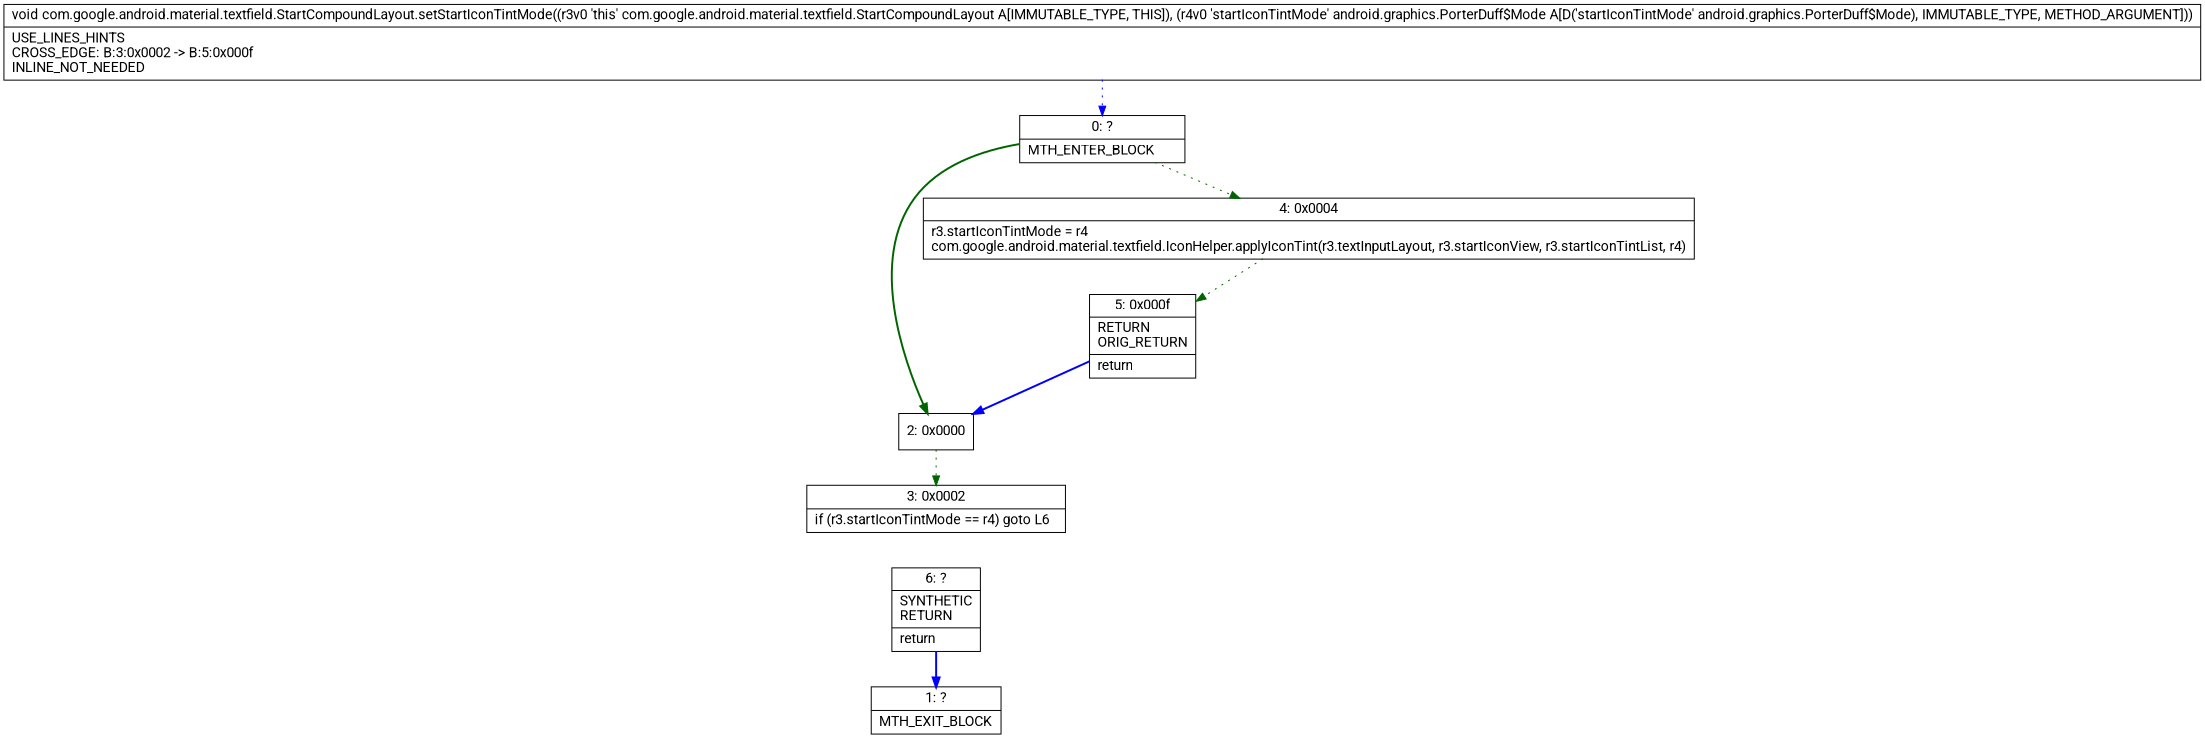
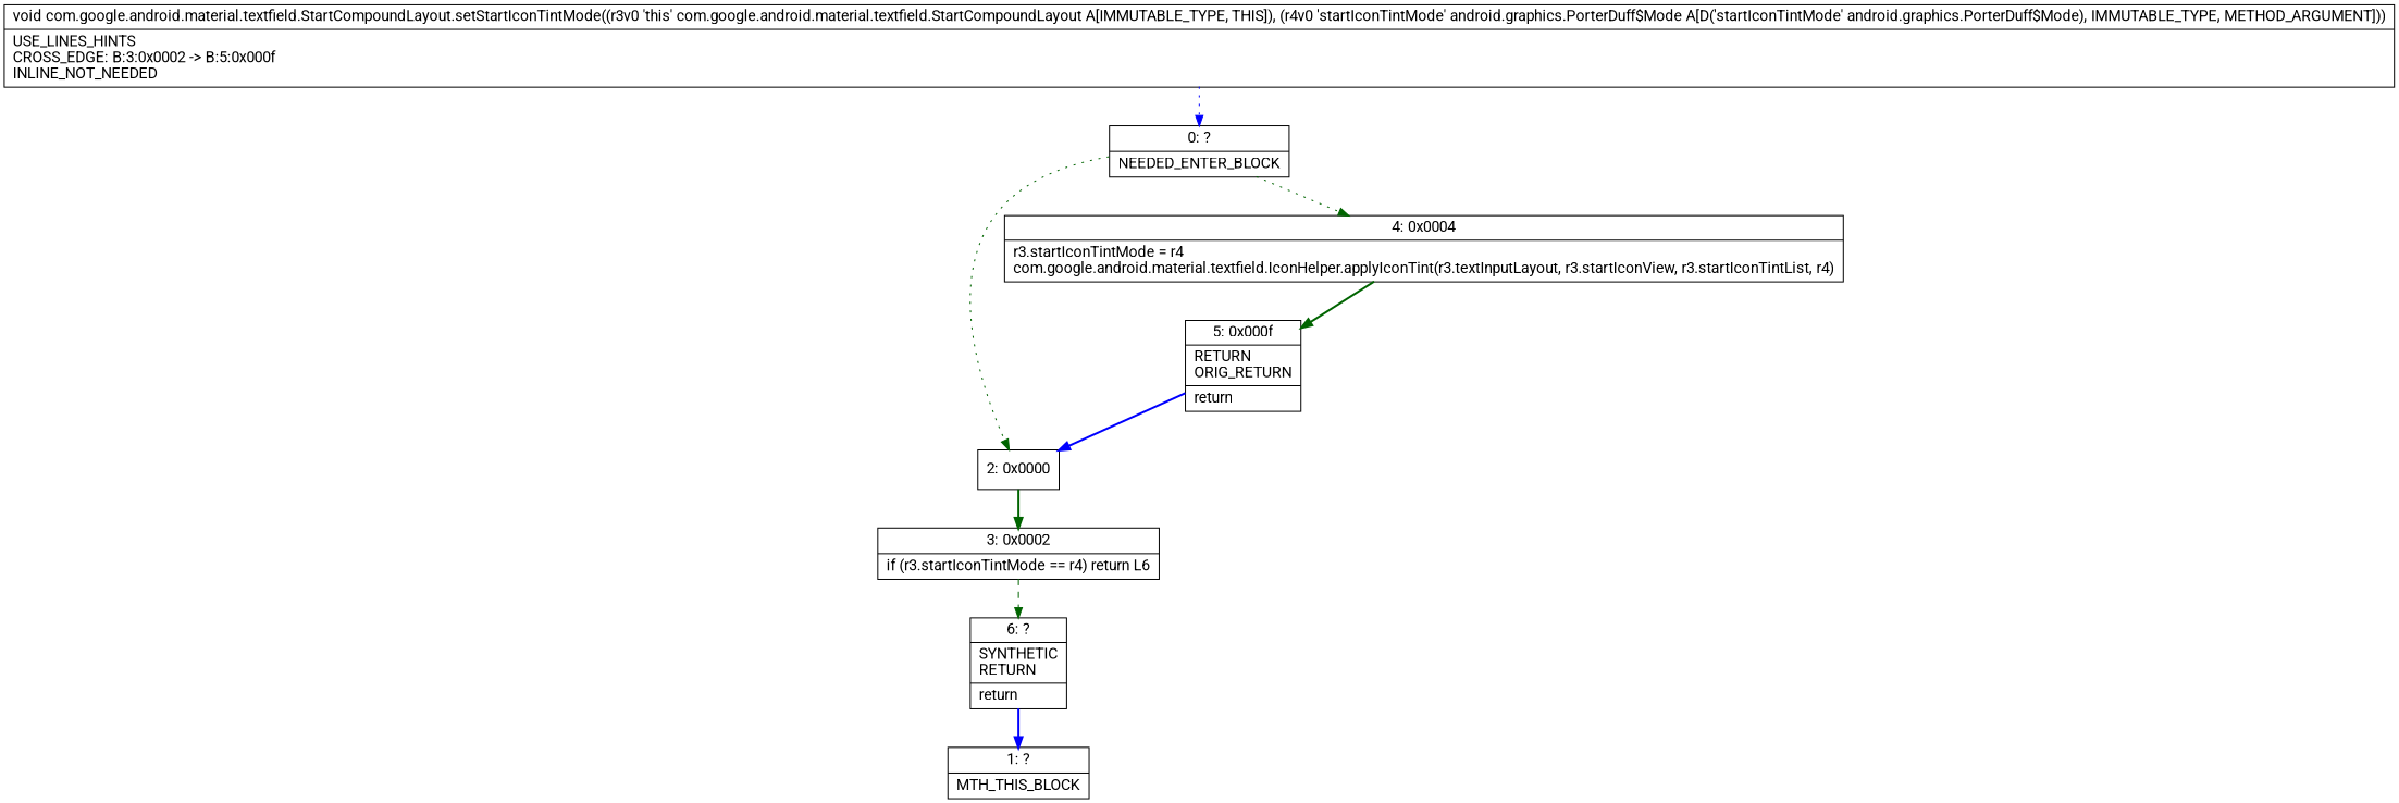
  digraph {
    fontname=Roboto
    node [fontname=Roboto shape=record]
    edge [color=darkgreen fontname=Roboto style=dotted]
-   n1 [label="{0\:\ ?|MTH_ENTER_BLOCK\l}"]
+   n1 [label="{0\:\ ?|NEEDED_ENTER_BLOCK\l}"]
    n2 [label="{2\:\ 0x0000}"]
    n3 [label="{4\:\ 0x0004|r3.startIconTintMode = r4\lcom.google.android.material.textfield.IconHelper.applyIconTint(r3.textInputLayout, r3.startIconView, r3.startIconTintList, r4)\l}"]
-   n4 [label="{3\:\ 0x0002|if (r3.startIconTintMode == r4) goto L6\l}"]
+   n4 [label="{3\:\ 0x0002|if (r3.startIconTintMode == r4) return L6\l}"]
    n5 [label="{6\:\ ?|SYNTHETIC\lRETURN\l|return\l}"]
    n6 [label="{5\:\ 0x000f|RETURN\lORIG_RETURN\l|return\l}"]
-   n7 [label="{1\:\ ?|MTH_EXIT_BLOCK\l}"]
+   n7 [label="{1\:\ ?|MTH_THIS_BLOCK\l}"]
    n8 [label="{void com.google.android.material.textfield.StartCompoundLayout.setStartIconTintMode((r3v0 'this' com.google.android.material.textfield.StartCompoundLayout A[IMMUTABLE_TYPE, THIS]), (r4v0 'startIconTintMode' android.graphics.PorterDuff$Mode A[D('startIconTintMode' android.graphics.PorterDuff$Mode), IMMUTABLE_TYPE, METHOD_ARGUMENT]))  | USE_LINES_HINTS\lCROSS_EDGE: B:3:0x0002 \-\> B:5:0x000f\lINLINE_NOT_NEEDED\l}"]
-   n1 -> n2 [style=bold]
+   n1 -> n2
    n1 -> n3
-   n2 -> n4
-   n3 -> n6
+   n2 -> n4 [style=bold]
+   n3 -> n6 [style=bold]
+   n4 -> n5 [style=dashed]
    n5 -> n7 [color=blue style=bold]
    n6 -> n2 [color=blue style=bold]
    n8 -> n1 [color=blue]
  }
